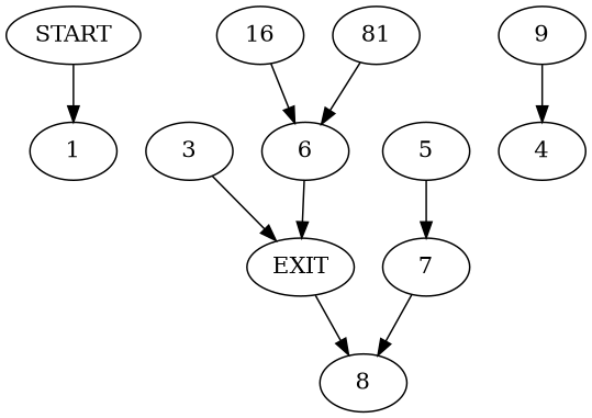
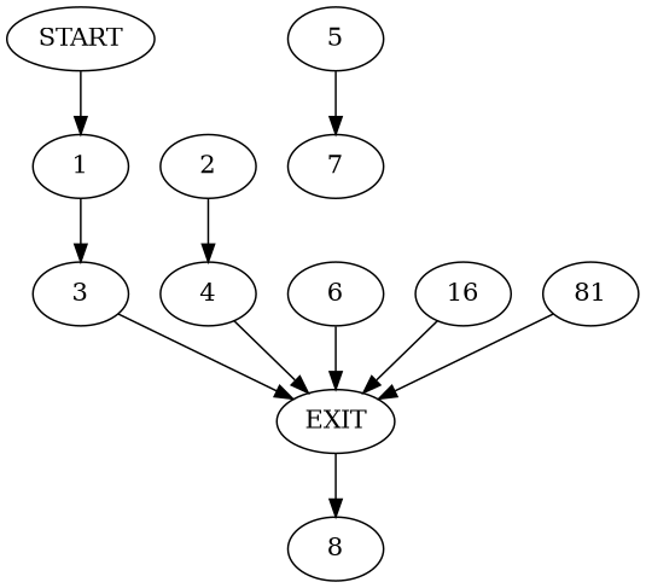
  digraph {
    n1 [label=START]
    1
    3
    n4 [label=EXIT]
    8
-   2 [label=9]
+   2
    4
    5
    7
    6
    n11 [label=16]
    n12 [label=81]
    n1 -> 1
+   1 -> 3
    3 -> n4
    n4 -> 8
    2 -> 4
+   4 -> n4
    5 -> 7
-   7 -> 8
    6 -> n4
-   n11 -> 6
-   n12 -> 6
+   n11 -> n4
+   n12 -> n4
  }
